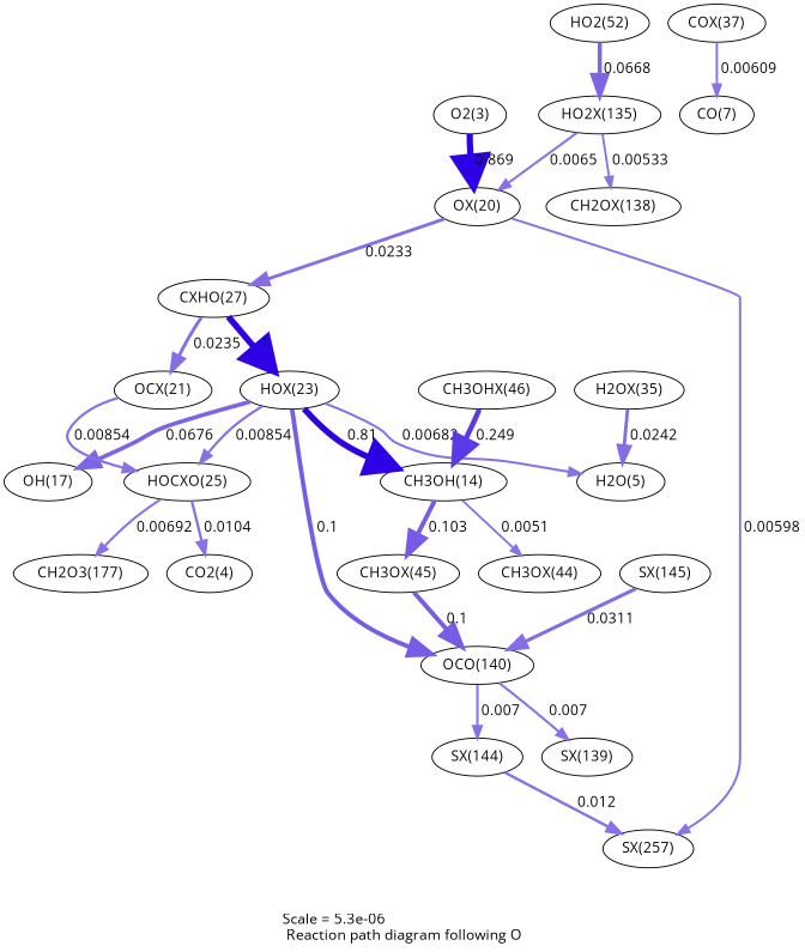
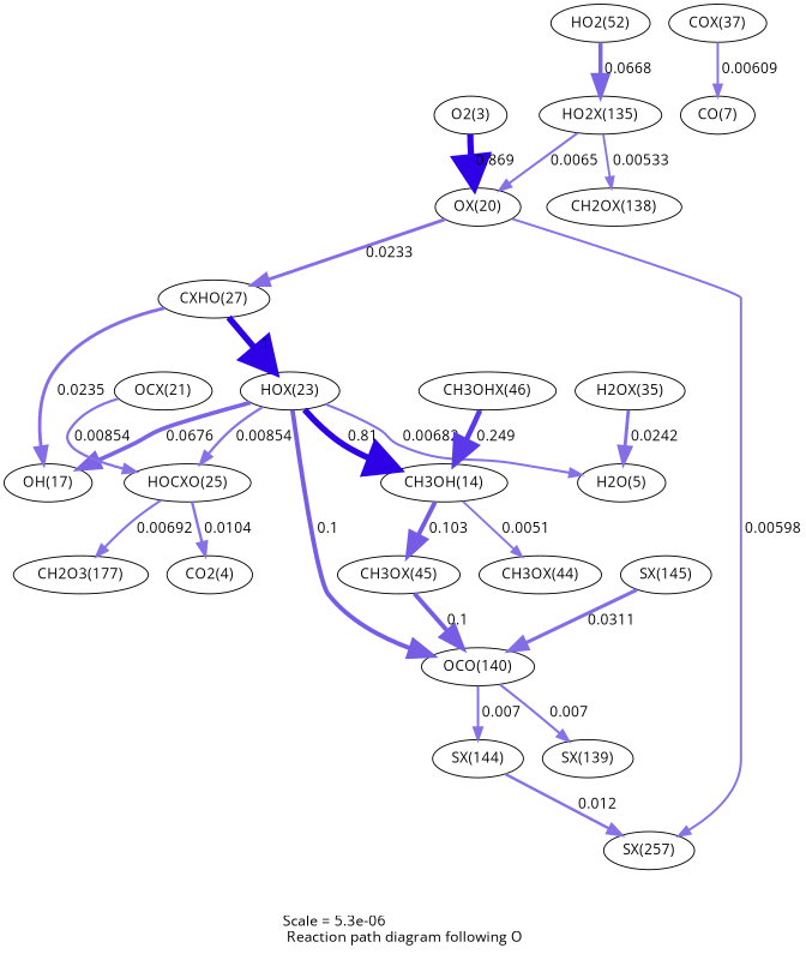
  digraph {
    fontname="Open Sans"
    label="Scale = 5.3e-06\l Reaction path diagram following O"
    node [fontname="Open Sans"]
    edge [arrowsize=1.58 color="0.7, 0.507, 0.9" fontname="Open Sans" penwidth=4.27]
    n1 [label="O2(3)"]
    n2 [label="OX(20)"]
    n3 [label="CXHO(27)"]
    n4 [label="SX(257)"]
    n5 [label="HOX(23)"]
    n6 [label="CH3OH(14)"]
    n7 [label="OH(17)"]
    n8 [label="H2O(5)"]
    n9 [label="OCO(140)"]
    n10 [label="HOCXO(25)"]
    n11 [label="OCX(21)"]
    n12 [label="CH3OX(45)"]
    n13 [label="CH3OX(44)"]
    n14 [label="SX(139)"]
    n15 [label="SX(144)"]
    n16 [label="CO2(4)"]
    n17 [label="CH2O3(177)"]
    n18 [label="HO2X(135)"]
    n19 [label="CH2OX(138)"]
    n20 [label="CH3OHX(46)"]
    n21 [label="H2OX(35)"]
    n22 [label="SX(145)"]
    n23 [label="HO2(52)"]
    n24 [label="CO(7)"]
    n25 [label="COX(37)"]
    n1 -> n2 [arrowsize=2.95 color="0.7, 1.37, 0.9" label=" 0.869" penwidth=5.89]
    n2 -> n3 [color="0.7, 0.523, 0.9" label=" 0.0233" penwidth=3.16]
    n2 -> n4 [arrowsize=1.07 color="0.7, 0.506, 0.9" label=" 0.00598" penwidth=2.14]
    n3 -> n5 [arrowsize=3 color="0.7, 1.5, 0.9" label=" 1" penwidth=6]
-   n3 -> n11 [color="0.7, 0.523, 0.9" label=" 0.0235" penwidth=3.17]
+   n3 -> n7 [color="0.7, 0.523, 0.9" label=" 0.0235" penwidth=3.17]
    n5 -> n6 [arrowsize=2.92 color="0.7, 1.31, 0.9" label=" 0.81" penwidth=5.84]
    n5 -> n7 [arrowsize=1.98 color="0.7, 0.568, 0.9" label=" 0.0676" penwidth=3.97]
    n5 -> n8 [arrowsize=1.12 label=" 0.00682" penwidth=2.23]
    n5 -> n9 [arrowsize=2.13 color="0.7, 0.6, 0.9" label=" 0.1"]
    n5 -> n10 [arrowsize=1.2 color="0.7, 0.509, 0.9" label=" 0.00854" penwidth=2.4]
    n6 -> n12 [arrowsize=2.14 color="0.7, 0.603, 0.9" label=" 0.103" penwidth=4.28]
    n6 -> n13 [arrowsize=1.01 color="0.7, 0.505, 0.9" label=" 0.0051" penwidth=2.02]
    n9 -> n14 [arrowsize=1.13 label=" 0.007" penwidth=2.25]
    n9 -> n15 [arrowsize=1.13 label=" 0.007" penwidth=2.25]
    n10 -> n16 [arrowsize=1.27 color="0.7, 0.51, 0.9" label=" 0.0104" penwidth=2.55]
    n10 -> n17 [arrowsize=1.12 label=" 0.00692" penwidth=2.24]
    n11 -> n10 [arrowsize=1.2 color="0.7, 0.509, 0.9" label=" 0.00854" penwidth=2.4]
    n12 -> n9 [arrowsize=2.13 color="0.7, 0.6, 0.9" label=" 0.1"]
    n15 -> n4 [arrowsize=1.33 color="0.7, 0.512, 0.9" label=" 0.012" penwidth=2.66]
    n18 -> n2 [arrowsize=1.1 label=" 0.0065" penwidth=2.2]
    n18 -> n19 [arrowsize=1.02 color="0.7, 0.505, 0.9" label=" 0.00533" penwidth=2.05]
    n20 -> n6 [arrowsize=2.47 color="0.7, 0.749, 0.9" label=" 0.249" penwidth=4.95]
    n21 -> n8 [arrowsize=1.6 color="0.7, 0.524, 0.9" label=" 0.0242" penwidth=3.19]
    n22 -> n9 [arrowsize=1.69 color="0.7, 0.531, 0.9" label=" 0.0311" penwidth=3.38]
    n23 -> n18 [arrowsize=1.98 color="0.7, 0.567, 0.9" label=" 0.0668" penwidth=3.96]
    n25 -> n24 [arrowsize=1.07 color="0.7, 0.506, 0.9" label=" 0.00609" penwidth=2.15]
  }
